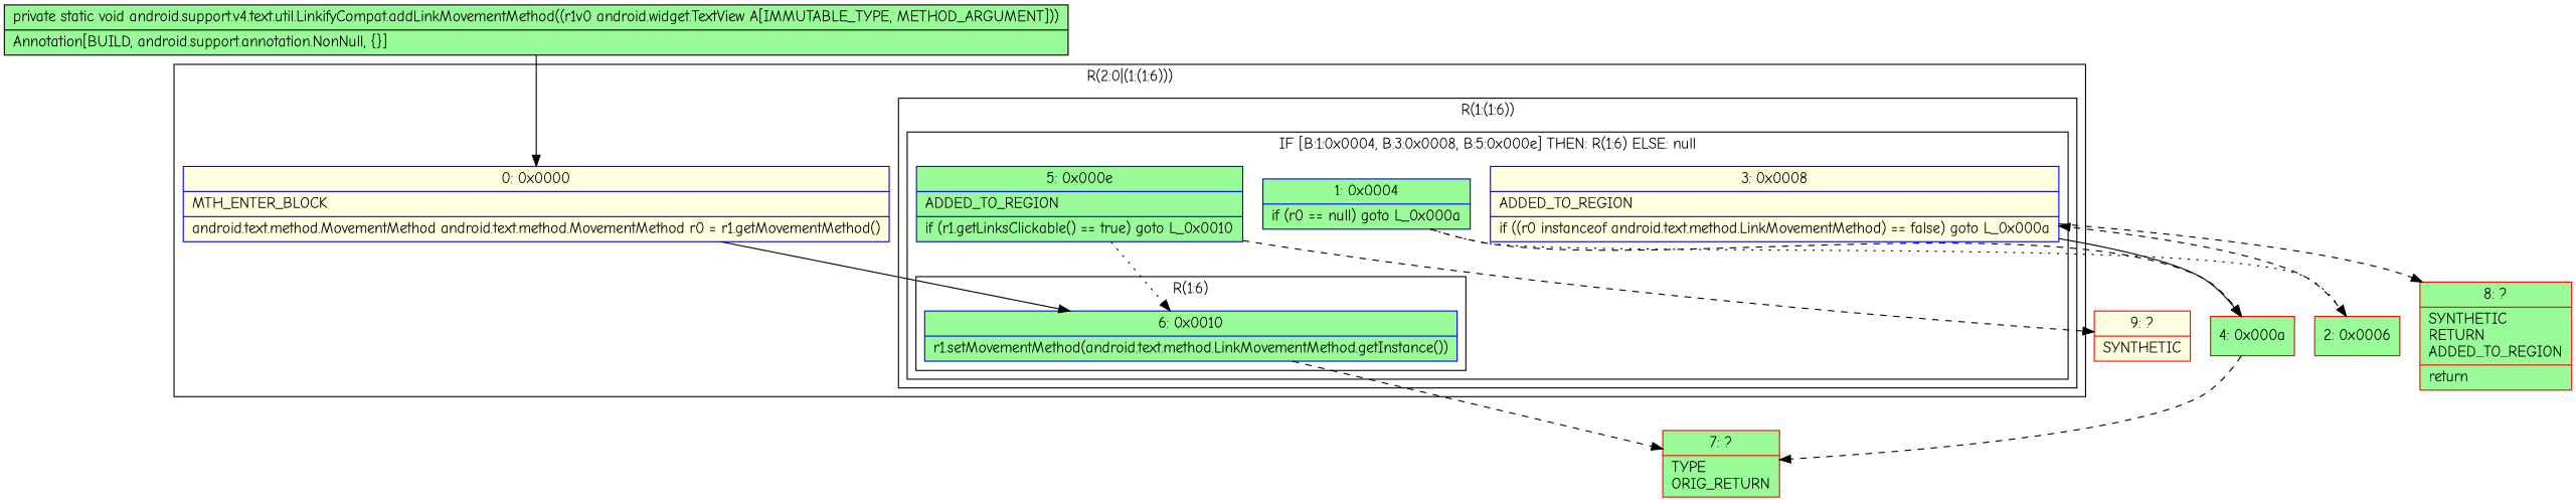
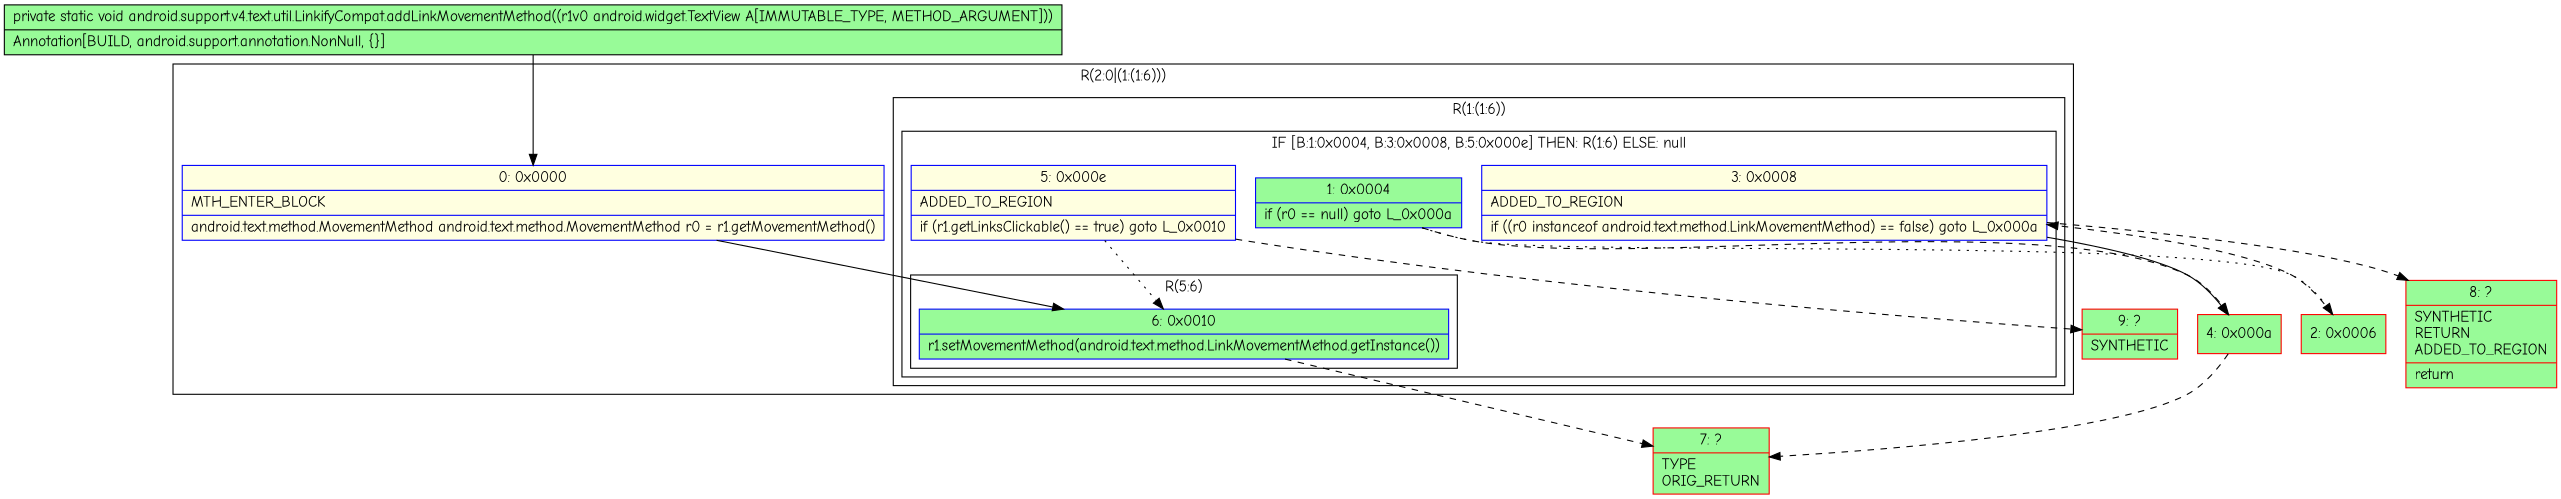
  digraph {
    fontname="Comic Neue"
    node [color=blue fillcolor=palegreen fontname="Comic Neue" shape=record style=filled]
    edge [fontname="Comic Neue" style=dashed]
    n1 [label="{6\:\ 0x0010|r1.setMovementMethod(android.text.method.LinkMovementMethod.getInstance())\l}"]
    n2 [label="{1\:\ 0x0004|if (r0 == null) goto L_0x000a\l}"]
    n3 [fillcolor=lightyellow label="{3\:\ 0x0008|ADDED_TO_REGION\l|if ((r0 instanceof android.text.method.LinkMovementMethod) == false) goto L_0x000a\l}"]
-   n4 [label="{5\:\ 0x000e|ADDED_TO_REGION\l|if (r1.getLinksClickable() == true) goto L_0x0010\l}"]
+   n4 [fillcolor=lightyellow label="{5\:\ 0x000e|ADDED_TO_REGION\l|if (r1.getLinksClickable() == true) goto L_0x0010\l}"]
    n5 [fillcolor=lightyellow label="{0\:\ 0x0000|MTH_ENTER_BLOCK\l|android.text.method.MovementMethod android.text.method.MovementMethod r0 = r1.getMovementMethod()\l}"]
    n6 [color=red label="{7\:\ ?|TYPE\lORIG_RETURN\l}"]
    n7 [color=red label="{2\:\ 0x0006}"]
    n8 [color=red label="{4\:\ 0x000a}"]
    n9 [color=red label="{8\:\ ?|SYNTHETIC\lRETURN\lADDED_TO_REGION\l|return\l}"]
-   n10 [color=red fillcolor=lightyellow label="{9\:\ ?|SYNTHETIC\l}"]
+   n10 [color=red label="{9\:\ ?|SYNTHETIC\l}"]
    n11 [label="{private static void android.support.v4.text.util.LinkifyCompat.addLinkMovementMethod((r1v0 android.widget.TextView A[IMMUTABLE_TYPE, METHOD_ARGUMENT]))  | Annotation[BUILD, android.support.annotation.NonNull, \{\}]\l}" color=""]
    subgraph cluster_1 {
      label="R(2:0|(1:(1:6)))"
      n5
      subgraph cluster_2 {
        label="R(1:(1:6))"
        subgraph cluster_3 {
          label="IF [B:1:0x0004, B:3:0x0008, B:5:0x000e] THEN: R(1:6) ELSE: null"
          n2
          n3
          n4
          subgraph cluster_4 {
-           label="R(1:6)"
+           label="R(5:6)"
            n1
          }
        }
      }
    }
    n1 -> n6
    n2 -> n7 [style=dotted]
    n2 -> n8
    n3 -> n8 [style=solid]
    n3 -> n9
    n4 -> n1 [style=dotted]
    n4 -> n10
    n5 -> n1 [style=solid]
    n7 -> n3
    n8 -> n6
    n11 -> n5 [style=solid]
  }
